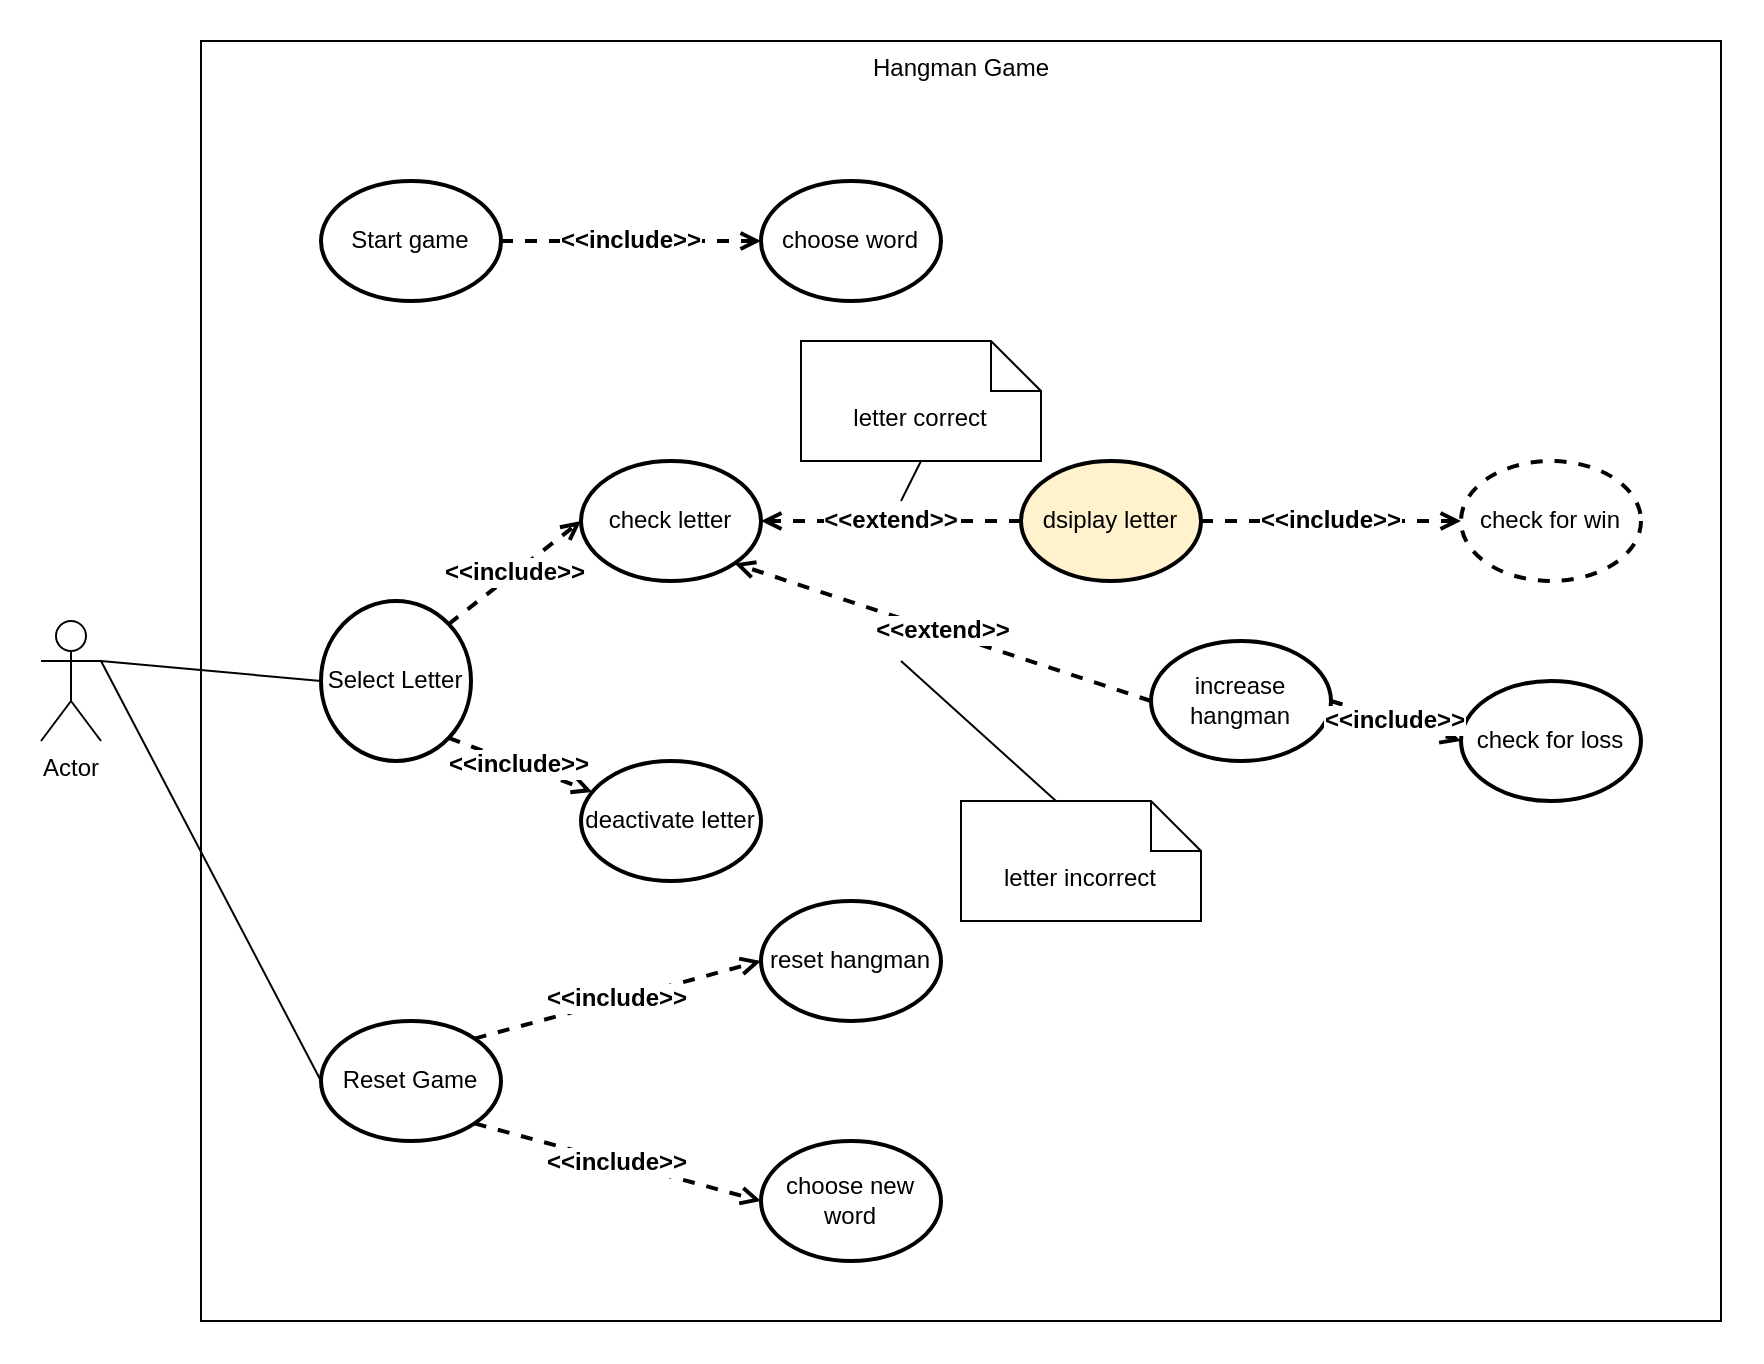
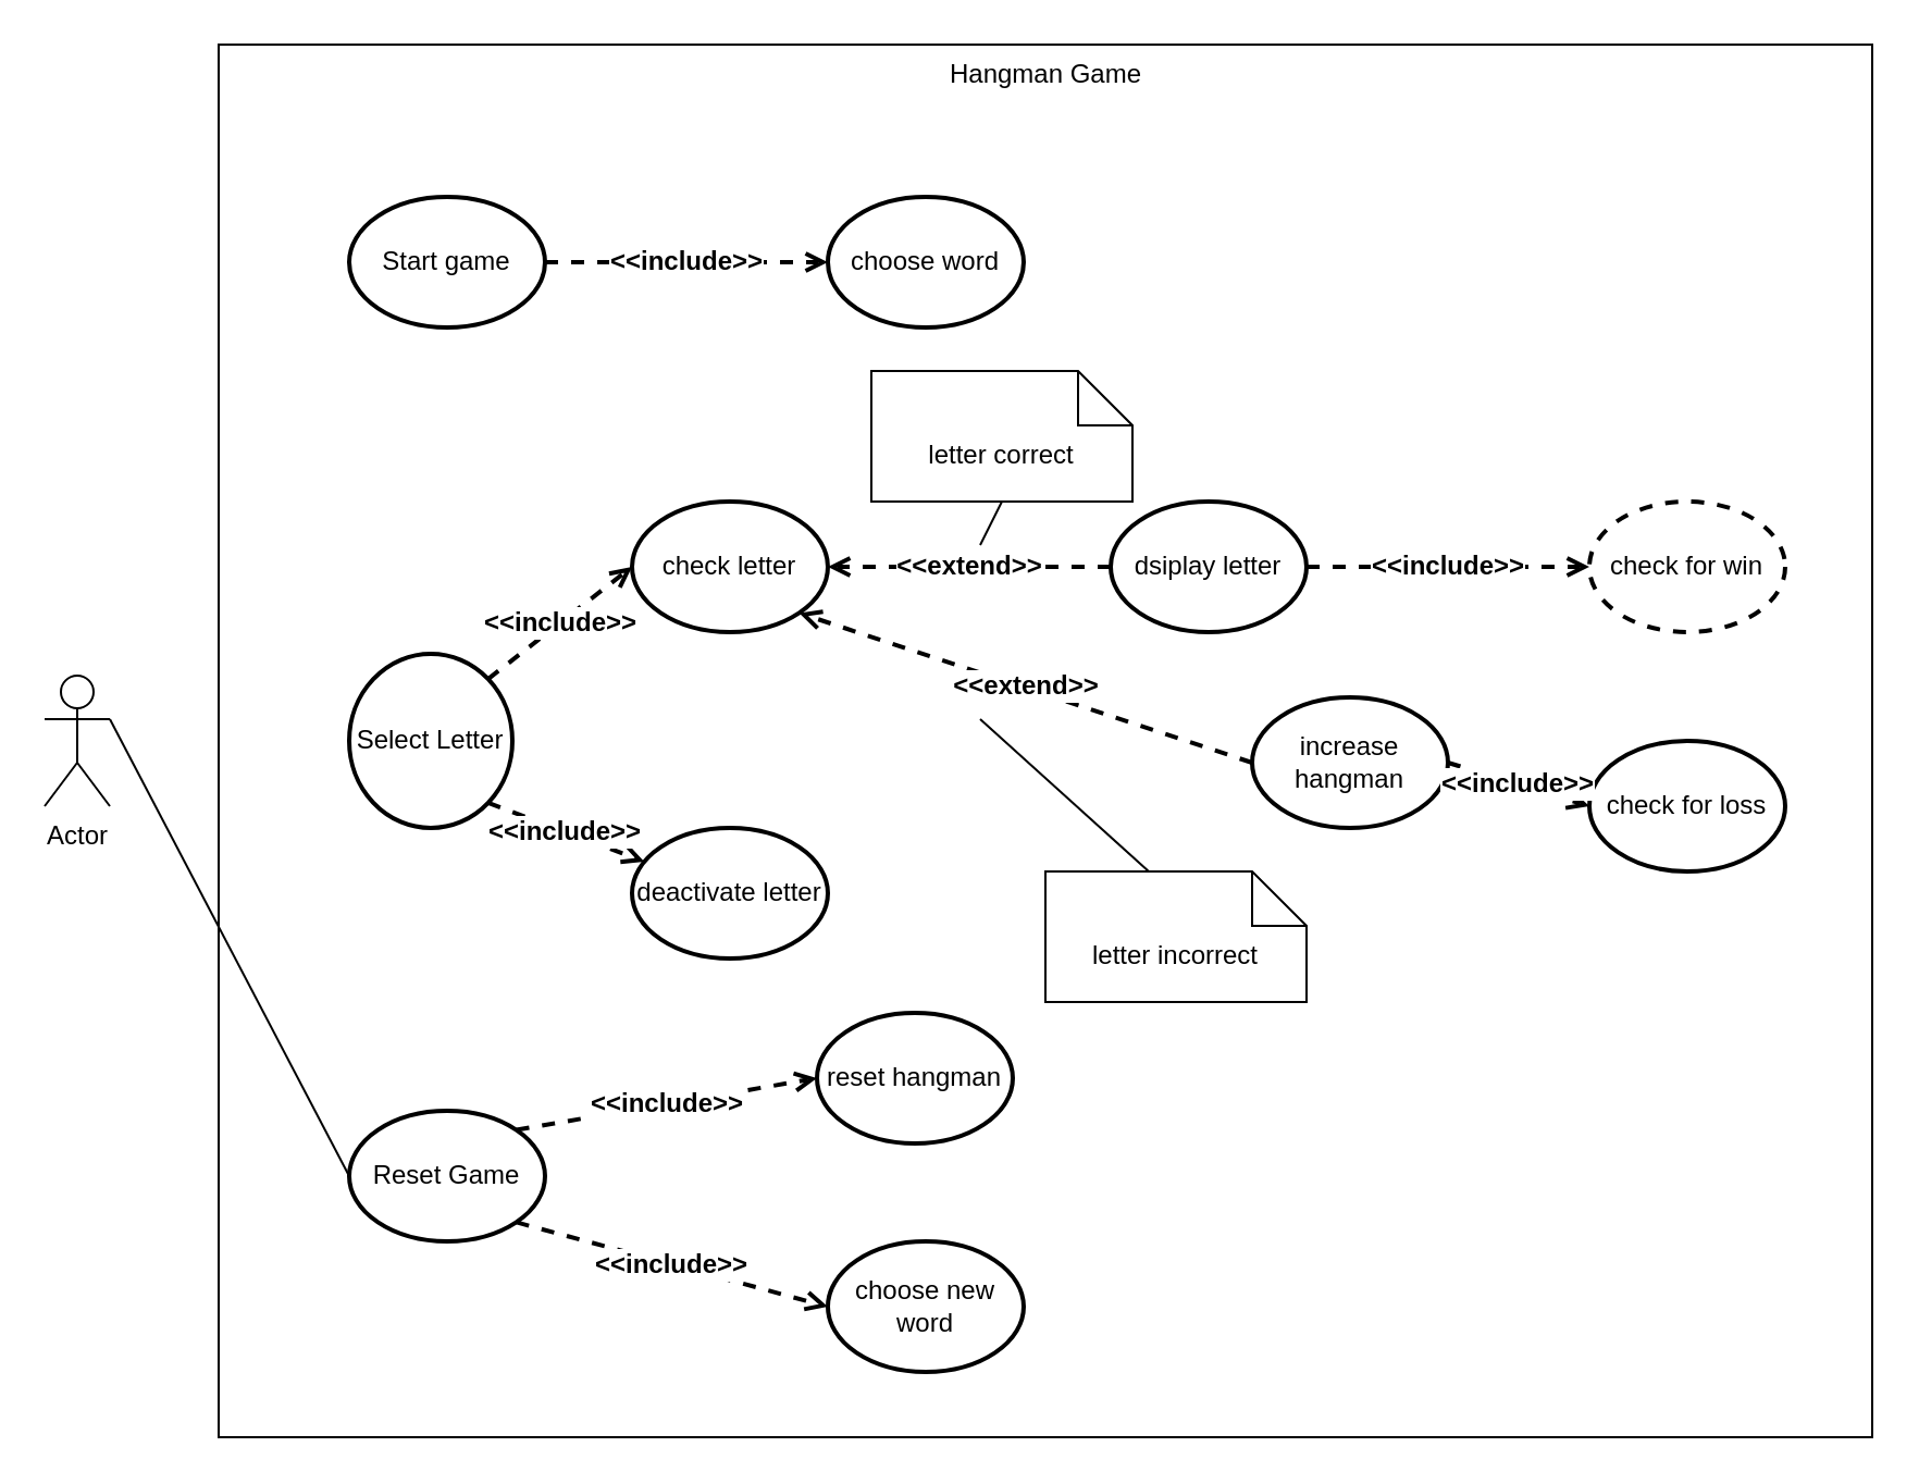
  <mxCell id="0" />
  <mxCell id="1" parent="0" />
  <mxCell id="2" value="Hangman Game" style="html=1;dashed=0;whitespace=wrap;verticalAlign=top;" parent="1" vertex="1"><mxGeometry x="100" y="20" width="760" height="640" as="geometry" /></mxCell>
  <mxCell id="3" value="Start game" style="ellipse;whiteSpace=wrap;html=1;verticalAlign=middle;strokeWidth=2;" parent="1" vertex="1"><mxGeometry x="160" y="90" width="90" height="60" as="geometry" /></mxCell>
  <mxCell id="4" value="Select Letter" style="ellipse;whiteSpace=wrap;html=1;verticalAlign=middle;strokeWidth=2;" parent="1" vertex="1"><mxGeometry x="160" y="300" width="75" height="80" as="geometry" /></mxCell>
  <mxCell id="5" value="Reset Game" style="ellipse;whiteSpace=wrap;html=1;verticalAlign=middle;strokeWidth=2;" parent="1" vertex="1"><mxGeometry x="160" y="510" width="90" height="60" as="geometry" /></mxCell>
- <mxCell id="6" style="edgeStyle=none;rounded=0;orthogonalLoop=1;jettySize=auto;html=1;exitX=1;exitY=0.333;exitDx=0;exitDy=0;exitPerimeter=0;entryX=0;entryY=0.5;entryDx=0;entryDy=0;endArrow=none;endFill=0;" parent="1" source="8" target="4" edge="1"><mxGeometry relative="1" as="geometry" /></mxCell>
  <mxCell id="7" style="edgeStyle=none;rounded=0;orthogonalLoop=1;jettySize=auto;html=1;exitX=1;exitY=0.333;exitDx=0;exitDy=0;exitPerimeter=0;entryX=0;entryY=0.5;entryDx=0;entryDy=0;endArrow=none;endFill=0;" parent="1" source="8" target="5" edge="1"><mxGeometry relative="1" as="geometry" /></mxCell>
  <mxCell id="8" value="Actor" style="shape=umlActor;verticalLabelPosition=bottom;verticalAlign=top;html=1;" parent="1" vertex="1"><mxGeometry x="20" y="310" width="30" height="60" as="geometry" /></mxCell>
  <mxCell id="9" value="choose word" style="ellipse;whiteSpace=wrap;html=1;verticalAlign=middle;strokeWidth=2;" parent="1" vertex="1"><mxGeometry x="380" y="90" width="90" height="60" as="geometry" /></mxCell>
  <mxCell id="10" value="&amp;lt;&amp;lt;include&amp;gt;&amp;gt;" style="rounded=0;orthogonalLoop=1;jettySize=auto;html=1;exitX=1;exitY=0.5;exitDx=0;exitDy=0;entryX=0;entryY=0.5;entryDx=0;entryDy=0;strokeWidth=2;fontSize=12;fontStyle=1;dashed=1;endArrow=open;endFill=0;" parent="1" source="3" target="9" edge="1"><mxGeometry relative="1" as="geometry"><mxPoint x="470" y="370" as="sourcePoint" /><mxPoint x="595" y="310" as="targetPoint" /></mxGeometry></mxCell>
  <mxCell id="11" value="check letter" style="ellipse;whiteSpace=wrap;html=1;verticalAlign=middle;strokeWidth=2;" parent="1" vertex="1"><mxGeometry x="290" y="230" width="90" height="60" as="geometry" /></mxCell>
  <mxCell id="12" value="&amp;lt;&amp;lt;include&amp;gt;&amp;gt;" style="rounded=0;orthogonalLoop=1;jettySize=auto;html=1;exitX=1;exitY=0;exitDx=0;exitDy=0;entryX=0;entryY=0.5;entryDx=0;entryDy=0;strokeWidth=2;fontSize=12;fontStyle=1;dashed=1;endArrow=open;endFill=0;" parent="1" source="4" target="11" edge="1"><mxGeometry relative="1" as="geometry"><mxPoint x="470" y="370" as="sourcePoint" /><mxPoint x="595" y="310" as="targetPoint" /></mxGeometry></mxCell>
- <mxCell id="13" value="dsiplay letter" style="ellipse;whiteSpace=wrap;html=1;verticalAlign=middle;strokeWidth=2;fillColor=#fff2cc;" parent="1" vertex="1"><mxGeometry x="510" y="230" width="90" height="60" as="geometry" /></mxCell>
+ <mxCell id="13" value="dsiplay letter" style="ellipse;whiteSpace=wrap;html=1;verticalAlign=middle;strokeWidth=2;" parent="1" vertex="1"><mxGeometry x="510" y="230" width="90" height="60" as="geometry" /></mxCell>
  <mxCell id="14" value="&amp;lt;&amp;lt;extend&amp;gt;&amp;gt;" style="edgeStyle=none;rounded=0;orthogonalLoop=1;jettySize=auto;html=1;exitX=0;exitY=0.5;exitDx=0;exitDy=0;entryX=1;entryY=0.5;entryDx=0;entryDy=0;dashed=1;fontSize=12;strokeWidth=2;fontStyle=1;endArrow=open;endFill=0;" parent="1" source="13" target="11" edge="1"><mxGeometry relative="1" as="geometry"><mxPoint x="610" y="340" as="sourcePoint" /><mxPoint x="450" y="340" as="targetPoint" /></mxGeometry></mxCell>
  <mxCell id="15" style="edgeStyle=none;rounded=0;orthogonalLoop=1;jettySize=auto;html=1;exitX=0.5;exitY=1;exitDx=0;exitDy=0;exitPerimeter=0;endArrow=none;endFill=0;" parent="1" source="16" edge="1"><mxGeometry relative="1" as="geometry"><mxPoint x="450" y="250" as="targetPoint" /></mxGeometry></mxCell>
  <mxCell id="16" value="letter correct" style="shape=note2;boundedLbl=1;whiteSpace=wrap;html=1;size=25;verticalAlign=top;align=center;" parent="1" vertex="1"><mxGeometry x="400" y="170" width="120" height="60" as="geometry" /></mxCell>
  <mxCell id="17" value="check for win" style="ellipse;whiteSpace=wrap;html=1;verticalAlign=middle;strokeWidth=2;dashed=1;" parent="1" vertex="1"><mxGeometry x="730" y="230" width="90" height="60" as="geometry" /></mxCell>
  <mxCell id="18" value="&amp;lt;&amp;lt;include&amp;gt;&amp;gt;" style="rounded=0;orthogonalLoop=1;jettySize=auto;html=1;exitX=1;exitY=0.5;exitDx=0;exitDy=0;entryX=0;entryY=0.5;entryDx=0;entryDy=0;strokeWidth=2;fontSize=12;fontStyle=1;dashed=1;endArrow=open;endFill=0;" parent="1" source="13" target="17" edge="1"><mxGeometry relative="1" as="geometry"><mxPoint x="470" y="370" as="sourcePoint" /><mxPoint x="595" y="310" as="targetPoint" /></mxGeometry></mxCell>
  <mxCell id="19" value="increase hangman" style="ellipse;whiteSpace=wrap;html=1;verticalAlign=middle;strokeWidth=2;" parent="1" vertex="1"><mxGeometry x="575" y="320" width="90" height="60" as="geometry" /></mxCell>
  <mxCell id="20" value="&amp;lt;&amp;lt;extend&amp;gt;&amp;gt;" style="edgeStyle=none;rounded=0;orthogonalLoop=1;jettySize=auto;html=1;exitX=0;exitY=0.5;exitDx=0;exitDy=0;entryX=1;entryY=1;entryDx=0;entryDy=0;dashed=1;fontSize=12;strokeWidth=2;fontStyle=1;endArrow=open;endFill=0;" parent="1" source="19" target="11" edge="1"><mxGeometry relative="1" as="geometry"><mxPoint x="610" y="330" as="sourcePoint" /><mxPoint x="450" y="330" as="targetPoint" /></mxGeometry></mxCell>
  <mxCell id="21" value="check for loss" style="ellipse;whiteSpace=wrap;html=1;verticalAlign=middle;strokeWidth=2;" parent="1" vertex="1"><mxGeometry x="730" y="340" width="90" height="60" as="geometry" /></mxCell>
  <mxCell id="22" value="&amp;lt;&amp;lt;include&amp;gt;&amp;gt;" style="rounded=0;orthogonalLoop=1;jettySize=auto;html=1;exitX=1;exitY=0.5;exitDx=0;exitDy=0;entryX=0;entryY=0.5;entryDx=0;entryDy=0;strokeWidth=2;fontSize=12;fontStyle=1;dashed=1;endArrow=open;endFill=0;" parent="1" source="19" target="21" edge="1"><mxGeometry relative="1" as="geometry"><mxPoint x="470" y="360" as="sourcePoint" /><mxPoint x="595" y="300" as="targetPoint" /></mxGeometry></mxCell>
  <mxCell id="23" value="deactivate letter" style="ellipse;whiteSpace=wrap;html=1;verticalAlign=middle;strokeWidth=2;" parent="1" vertex="1"><mxGeometry x="290" y="380" width="90" height="60" as="geometry" /></mxCell>
  <mxCell id="24" value="&amp;lt;&amp;lt;include&amp;gt;&amp;gt;" style="rounded=0;orthogonalLoop=1;jettySize=auto;html=1;exitX=1;exitY=1;exitDx=0;exitDy=0;strokeWidth=2;fontSize=12;fontStyle=1;dashed=1;endArrow=open;endFill=0;" parent="1" source="4" target="23" edge="1"><mxGeometry relative="1" as="geometry"><mxPoint x="470" y="360" as="sourcePoint" /><mxPoint x="595" y="300" as="targetPoint" /></mxGeometry></mxCell>
- <mxCell id="25" value="reset hangman" style="ellipse;whiteSpace=wrap;html=1;verticalAlign=middle;strokeWidth=2;" parent="1" vertex="1"><mxGeometry x="380" y="450" width="90" height="60" as="geometry" /></mxCell>
+ <mxCell id="25" value="reset hangman" style="ellipse;whiteSpace=wrap;html=1;verticalAlign=middle;strokeWidth=2;" parent="1" vertex="1"><mxGeometry x="375" y="465" width="90" height="60" as="geometry" /></mxCell>
  <mxCell id="26" value="&amp;lt;&amp;lt;include&amp;gt;&amp;gt;" style="rounded=0;orthogonalLoop=1;jettySize=auto;html=1;exitX=1;exitY=0;exitDx=0;exitDy=0;entryX=0;entryY=0.5;entryDx=0;entryDy=0;strokeWidth=2;fontSize=12;fontStyle=1;dashed=1;endArrow=open;endFill=0;" parent="1" source="5" target="25" edge="1"><mxGeometry relative="1" as="geometry"><mxPoint x="470" y="360" as="sourcePoint" /><mxPoint x="595" y="300" as="targetPoint" /></mxGeometry></mxCell>
  <mxCell id="27" value="choose new word" style="ellipse;whiteSpace=wrap;html=1;verticalAlign=middle;strokeWidth=2;" parent="1" vertex="1"><mxGeometry x="380" y="570" width="90" height="60" as="geometry" /></mxCell>
  <mxCell id="28" value="&amp;lt;&amp;lt;include&amp;gt;&amp;gt;" style="rounded=0;orthogonalLoop=1;jettySize=auto;html=1;exitX=1;exitY=1;exitDx=0;exitDy=0;entryX=0;entryY=0.5;entryDx=0;entryDy=0;strokeWidth=2;fontSize=12;fontStyle=1;dashed=1;endArrow=open;endFill=0;" parent="1" source="5" target="27" edge="1"><mxGeometry relative="1" as="geometry"><mxPoint x="470" y="360" as="sourcePoint" /><mxPoint x="595" y="300" as="targetPoint" /></mxGeometry></mxCell>
  <mxCell id="29" style="edgeStyle=none;rounded=0;orthogonalLoop=1;jettySize=auto;html=1;exitX=0;exitY=0;exitDx=47.5;exitDy=0;exitPerimeter=0;startArrow=none;startFill=0;endArrow=none;endFill=0;" parent="1" source="30" edge="1"><mxGeometry relative="1" as="geometry"><mxPoint x="450" y="330" as="targetPoint" /></mxGeometry></mxCell>
  <mxCell id="30" value="letter incorrect" style="shape=note2;boundedLbl=1;whiteSpace=wrap;html=1;size=25;verticalAlign=top;align=center;" parent="1" vertex="1"><mxGeometry x="480" y="400" width="120" height="60" as="geometry" /></mxCell>
